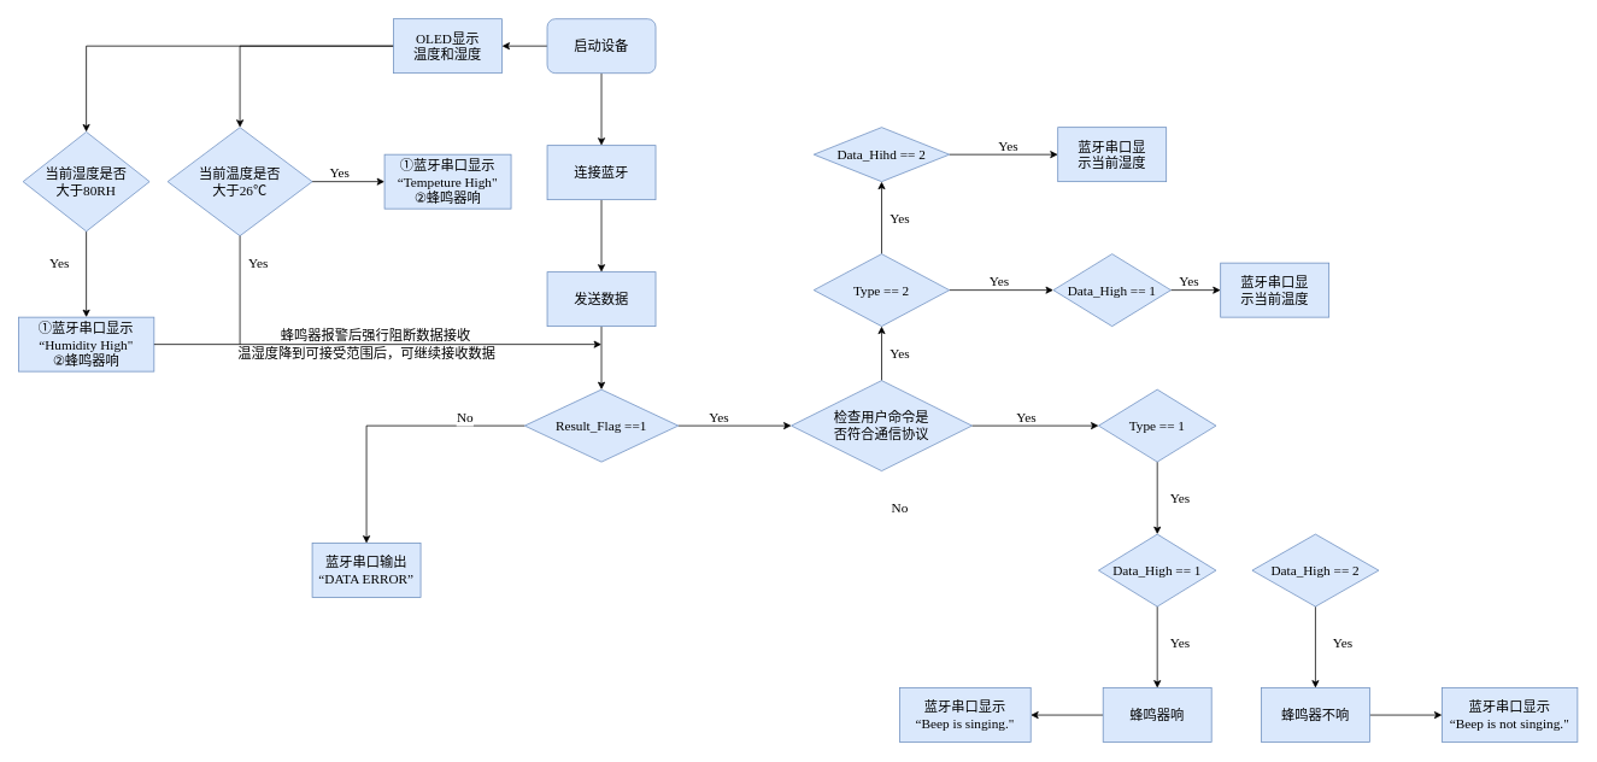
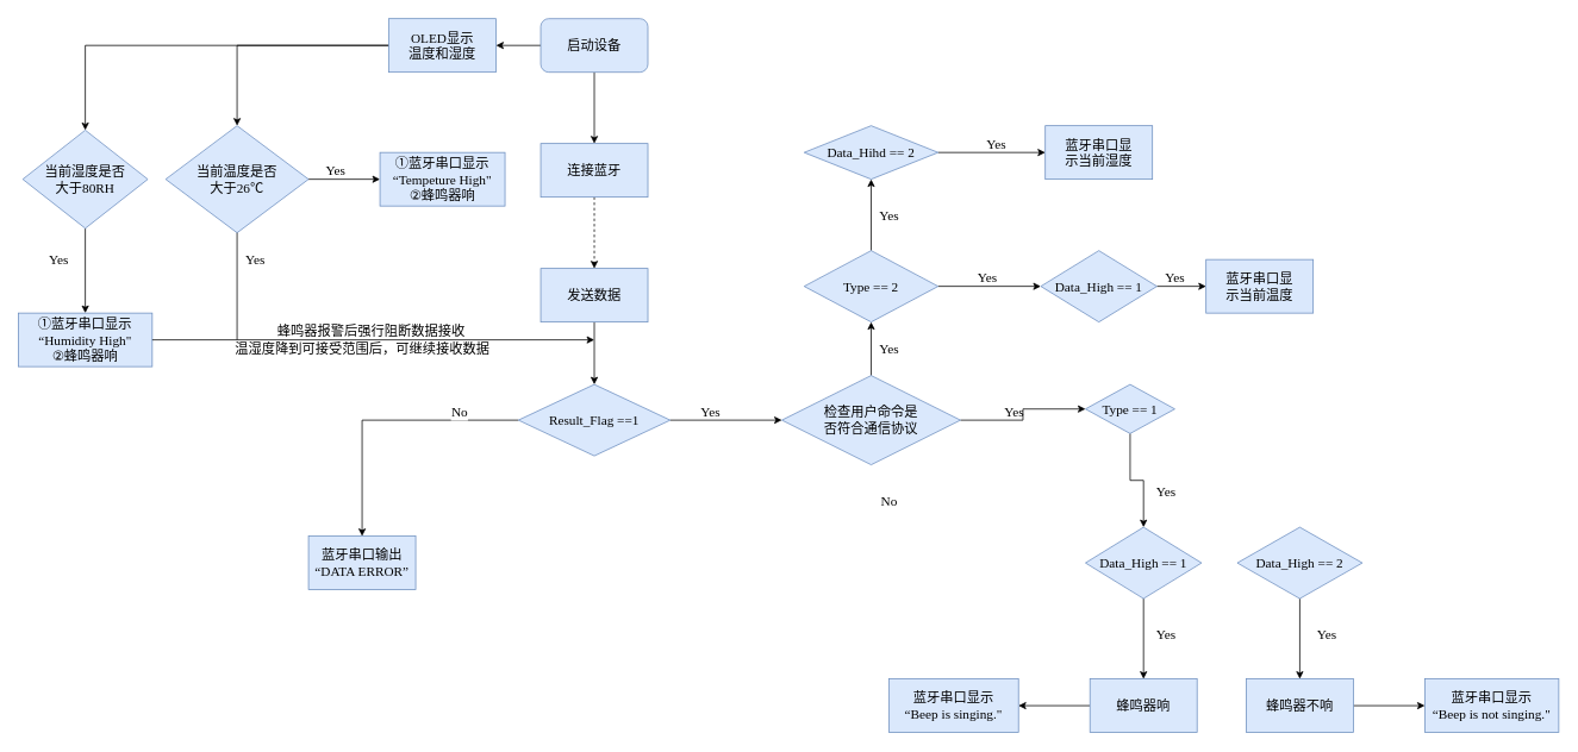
  <mxCell id="0" />
  <mxCell id="1" parent="0" />
  <mxCell id="2" value="" style="edgeStyle=orthogonalEdgeStyle;rounded=0;orthogonalLoop=1;jettySize=auto;html=1;fontFamily=Comic Sans MS;fontSize=15;" edge="1" parent="1" source="4" target="6"><mxGeometry relative="1" as="geometry" /></mxCell>
  <mxCell id="3" value="" style="edgeStyle=orthogonalEdgeStyle;rounded=0;orthogonalLoop=1;jettySize=auto;html=1;fontFamily=Comic Sans MS;fontSize=15;" edge="1" parent="1" source="4" target="9"><mxGeometry relative="1" as="geometry" /></mxCell>
  <mxCell id="4" value="启动设备" style="whiteSpace=wrap;html=1;fontFamily=Comic Sans MS;fontSize=15;fillColor=#dae8fc;strokeColor=#6c8ebf;rounded=1;" vertex="1" parent="1"><mxGeometry x="605" y="20" width="120" height="60" as="geometry" /></mxCell>
- <mxCell id="5" value="" style="edgeStyle=orthogonalEdgeStyle;rounded=0;orthogonalLoop=1;jettySize=auto;html=1;fontFamily=Comic Sans MS;fontSize=15;" edge="1" parent="1" source="6" target="11"><mxGeometry relative="1" as="geometry" /></mxCell>
+ <mxCell id="5" value="" style="edgeStyle=orthogonalEdgeStyle;rounded=0;orthogonalLoop=1;jettySize=auto;html=1;fontFamily=Comic Sans MS;fontSize=15;dashed=1;" edge="1" parent="1" source="6" target="11"><mxGeometry relative="1" as="geometry" /></mxCell>
  <mxCell id="6" value="连接蓝牙" style="whiteSpace=wrap;html=1;fontSize=15;fontFamily=Comic Sans MS;fillColor=#dae8fc;strokeColor=#6c8ebf;rounded=0;" vertex="1" parent="1"><mxGeometry x="605" y="160" width="120" height="60" as="geometry" /></mxCell>
  <mxCell id="7" value="" style="edgeStyle=orthogonalEdgeStyle;rounded=0;orthogonalLoop=1;jettySize=auto;html=1;fontFamily=Comic Sans MS;fontSize=15;" edge="1" parent="1" source="9" target="53"><mxGeometry relative="1" as="geometry" /></mxCell>
  <mxCell id="8" value="" style="edgeStyle=orthogonalEdgeStyle;rounded=0;orthogonalLoop=1;jettySize=auto;html=1;fontFamily=Comic Sans MS;fontSize=15;" edge="1" parent="1" source="9" target="57"><mxGeometry relative="1" as="geometry" /></mxCell>
  <mxCell id="9" value="OLED显示&lt;br&gt;温度和湿度" style="whiteSpace=wrap;html=1;fontSize=15;fontFamily=Comic Sans MS;fillColor=#dae8fc;strokeColor=#6c8ebf;rounded=0;" vertex="1" parent="1"><mxGeometry x="435" y="20" width="120" height="60" as="geometry" /></mxCell>
  <mxCell id="10" value="" style="edgeStyle=orthogonalEdgeStyle;rounded=0;orthogonalLoop=1;jettySize=auto;html=1;fontFamily=Comic Sans MS;fontSize=15;" edge="1" parent="1" source="11" target="15"><mxGeometry relative="1" as="geometry" /></mxCell>
  <mxCell id="11" value="发送数据" style="whiteSpace=wrap;html=1;fontSize=15;fontFamily=Comic Sans MS;fillColor=#dae8fc;strokeColor=#6c8ebf;rounded=0;" vertex="1" parent="1"><mxGeometry x="605" y="300" width="120" height="60" as="geometry" /></mxCell>
  <mxCell id="12" value="" style="edgeStyle=orthogonalEdgeStyle;rounded=0;orthogonalLoop=1;jettySize=auto;html=1;fontFamily=Comic Sans MS;fontSize=15;" edge="1" parent="1" source="15" target="16"><mxGeometry relative="1" as="geometry" /></mxCell>
  <mxCell id="13" value="No" style="edgeLabel;html=1;align=center;verticalAlign=middle;resizable=0;points=[];fontSize=15;fontFamily=Comic Sans MS;" vertex="1" connectable="0" parent="12"><mxGeometry x="-0.559" y="-4" relative="1" as="geometry"><mxPoint y="-6" as="offset" /></mxGeometry></mxCell>
  <mxCell id="14" value="" style="edgeStyle=orthogonalEdgeStyle;rounded=0;orthogonalLoop=1;jettySize=auto;html=1;fontFamily=Comic Sans MS;fontSize=15;" edge="1" parent="1" source="15" target="20"><mxGeometry relative="1" as="geometry" /></mxCell>
  <mxCell id="15" value="Result_Flag ==1" style="rhombus;whiteSpace=wrap;html=1;fontSize=15;fontFamily=Comic Sans MS;fillColor=#dae8fc;strokeColor=#6c8ebf;rounded=0;" vertex="1" parent="1"><mxGeometry x="580" y="430" width="170" height="80" as="geometry" /></mxCell>
  <mxCell id="16" value="蓝牙串口输出&lt;br&gt;“DATA ERROR”" style="whiteSpace=wrap;html=1;fontSize=15;fontFamily=Comic Sans MS;fillColor=#dae8fc;strokeColor=#6c8ebf;rounded=0;" vertex="1" parent="1"><mxGeometry x="345" y="600" width="120" height="60" as="geometry" /></mxCell>
  <mxCell id="17" value="Yes" style="text;html=1;align=center;verticalAlign=middle;resizable=0;points=[];autosize=1;strokeColor=none;fillColor=none;fontSize=15;fontFamily=Comic Sans MS;" vertex="1" parent="1"><mxGeometry x="775" y="450" width="40" height="20" as="geometry" /></mxCell>
  <mxCell id="18" value="" style="edgeStyle=orthogonalEdgeStyle;rounded=0;orthogonalLoop=1;jettySize=auto;html=1;fontFamily=Comic Sans MS;fontSize=15;" edge="1" parent="1" source="20" target="23"><mxGeometry relative="1" as="geometry" /></mxCell>
  <mxCell id="19" value="" style="edgeStyle=orthogonalEdgeStyle;rounded=0;orthogonalLoop=1;jettySize=auto;html=1;fontFamily=Comic Sans MS;fontSize=15;" edge="1" parent="1" source="20" target="40"><mxGeometry relative="1" as="geometry" /></mxCell>
  <mxCell id="20" value="检查用户命令是&lt;br&gt;否符合通信协议" style="rhombus;whiteSpace=wrap;html=1;fontSize=15;fontFamily=Comic Sans MS;fillColor=#dae8fc;strokeColor=#6c8ebf;rounded=0;" vertex="1" parent="1"><mxGeometry x="875" y="420" width="200" height="100" as="geometry" /></mxCell>
  <mxCell id="21" value="No" style="text;html=1;align=center;verticalAlign=middle;resizable=0;points=[];autosize=1;strokeColor=none;fillColor=none;fontSize=15;fontFamily=Comic Sans MS;" vertex="1" parent="1"><mxGeometry x="975" y="550" width="40" height="20" as="geometry" /></mxCell>
  <mxCell id="22" value="" style="edgeStyle=orthogonalEdgeStyle;rounded=0;orthogonalLoop=1;jettySize=auto;html=1;fontFamily=Comic Sans MS;fontSize=15;" edge="1" parent="1" source="23" target="26"><mxGeometry relative="1" as="geometry" /></mxCell>
- <mxCell id="23" value="Type == 1" style="rhombus;whiteSpace=wrap;html=1;fontSize=15;fontFamily=Comic Sans MS;fillColor=#dae8fc;strokeColor=#6c8ebf;rounded=0;" vertex="1" parent="1"><mxGeometry x="1215" y="430" width="130" height="80" as="geometry" /></mxCell>
+ <mxCell id="23" value="Type == 1" style="rhombus;whiteSpace=wrap;html=1;fontSize=15;fontFamily=Comic Sans MS;fillColor=#dae8fc;strokeColor=#6c8ebf;rounded=0;" vertex="1" parent="1"><mxGeometry x="1215" y="430" width="100" height="55" as="geometry" /></mxCell>
  <mxCell id="24" value="Yes" style="text;html=1;align=center;verticalAlign=middle;resizable=0;points=[];autosize=1;strokeColor=none;fillColor=none;fontSize=15;fontFamily=Comic Sans MS;" vertex="1" parent="1"><mxGeometry x="1115" y="450" width="40" height="20" as="geometry" /></mxCell>
  <mxCell id="25" value="" style="edgeStyle=orthogonalEdgeStyle;rounded=0;orthogonalLoop=1;jettySize=auto;html=1;fontFamily=Comic Sans MS;fontSize=15;" edge="1" parent="1" source="26" target="29"><mxGeometry relative="1" as="geometry" /></mxCell>
  <mxCell id="26" value="Data_High == 1" style="rhombus;whiteSpace=wrap;html=1;fontSize=15;fontFamily=Comic Sans MS;fillColor=#dae8fc;strokeColor=#6c8ebf;rounded=0;" vertex="1" parent="1"><mxGeometry x="1215" y="590" width="130" height="80" as="geometry" /></mxCell>
  <mxCell id="27" value="Yes" style="text;html=1;align=center;verticalAlign=middle;resizable=0;points=[];autosize=1;strokeColor=none;fillColor=none;fontSize=15;fontFamily=Comic Sans MS;" vertex="1" parent="1"><mxGeometry x="1285" y="540" width="40" height="20" as="geometry" /></mxCell>
  <mxCell id="28" value="" style="edgeStyle=orthogonalEdgeStyle;rounded=0;orthogonalLoop=1;jettySize=auto;html=1;fontFamily=Comic Sans MS;fontSize=15;" edge="1" parent="1" source="29" target="30"><mxGeometry relative="1" as="geometry" /></mxCell>
  <mxCell id="29" value="蜂鸣器响" style="whiteSpace=wrap;html=1;fontSize=15;fontFamily=Comic Sans MS;fillColor=#dae8fc;strokeColor=#6c8ebf;rounded=0;" vertex="1" parent="1"><mxGeometry x="1220" y="760" width="120" height="60" as="geometry" /></mxCell>
  <mxCell id="30" value="蓝牙串口显示&lt;br&gt;“Beep is singing.&quot;" style="whiteSpace=wrap;html=1;fontSize=15;fontFamily=Comic Sans MS;fillColor=#dae8fc;strokeColor=#6c8ebf;rounded=0;" vertex="1" parent="1"><mxGeometry x="995" y="760" width="145" height="60" as="geometry" /></mxCell>
  <mxCell id="31" value="" style="edgeStyle=orthogonalEdgeStyle;rounded=0;orthogonalLoop=1;jettySize=auto;html=1;fontFamily=Comic Sans MS;fontSize=15;" edge="1" parent="1" source="32" target="34"><mxGeometry relative="1" as="geometry" /></mxCell>
  <mxCell id="32" value="&lt;span style=&quot;&quot;&gt;Data_High == 2&lt;/span&gt;" style="rhombus;whiteSpace=wrap;html=1;fontSize=15;fontFamily=Comic Sans MS;fillColor=#dae8fc;strokeColor=#6c8ebf;rounded=0;" vertex="1" parent="1"><mxGeometry x="1385" y="590" width="140" height="80" as="geometry" /></mxCell>
  <mxCell id="33" value="" style="edgeStyle=orthogonalEdgeStyle;rounded=0;orthogonalLoop=1;jettySize=auto;html=1;fontFamily=Comic Sans MS;fontSize=15;" edge="1" parent="1" source="34" target="35"><mxGeometry relative="1" as="geometry" /></mxCell>
  <mxCell id="34" value="蜂鸣器不响" style="whiteSpace=wrap;html=1;fontSize=15;fontFamily=Comic Sans MS;fillColor=#dae8fc;strokeColor=#6c8ebf;rounded=0;" vertex="1" parent="1"><mxGeometry x="1395" y="760" width="120" height="60" as="geometry" /></mxCell>
  <mxCell id="35" value="蓝牙串口显示&lt;br&gt;“Beep is not singing.&quot;" style="whiteSpace=wrap;html=1;fontSize=15;fontFamily=Comic Sans MS;fillColor=#dae8fc;strokeColor=#6c8ebf;rounded=0;" vertex="1" parent="1"><mxGeometry x="1595" y="760" width="150" height="60" as="geometry" /></mxCell>
  <mxCell id="36" value="Yes" style="text;html=1;align=center;verticalAlign=middle;resizable=0;points=[];autosize=1;strokeColor=none;fillColor=none;fontSize=15;fontFamily=Comic Sans MS;" vertex="1" parent="1"><mxGeometry x="1285" y="700" width="40" height="20" as="geometry" /></mxCell>
  <mxCell id="37" value="Yes" style="text;html=1;align=center;verticalAlign=middle;resizable=0;points=[];autosize=1;strokeColor=none;fillColor=none;fontSize=15;fontFamily=Comic Sans MS;" vertex="1" parent="1"><mxGeometry x="1465" y="700" width="40" height="20" as="geometry" /></mxCell>
  <mxCell id="38" value="" style="edgeStyle=orthogonalEdgeStyle;rounded=0;orthogonalLoop=1;jettySize=auto;html=1;fontFamily=Comic Sans MS;fontSize=15;" edge="1" parent="1" source="40" target="43"><mxGeometry relative="1" as="geometry" /></mxCell>
  <mxCell id="39" value="" style="edgeStyle=orthogonalEdgeStyle;rounded=0;orthogonalLoop=1;jettySize=auto;html=1;fontFamily=Comic Sans MS;fontSize=15;" edge="1" parent="1" source="40" target="48"><mxGeometry relative="1" as="geometry" /></mxCell>
  <mxCell id="40" value="Type == 2" style="rhombus;whiteSpace=wrap;html=1;fontSize=15;fontFamily=Comic Sans MS;fillColor=#dae8fc;strokeColor=#6c8ebf;rounded=0;" vertex="1" parent="1"><mxGeometry x="900" y="280" width="150" height="80" as="geometry" /></mxCell>
  <mxCell id="41" value="Yes" style="text;html=1;align=center;verticalAlign=middle;resizable=0;points=[];autosize=1;strokeColor=none;fillColor=none;fontSize=15;fontFamily=Comic Sans MS;" vertex="1" parent="1"><mxGeometry x="975" y="380" width="40" height="20" as="geometry" /></mxCell>
  <mxCell id="42" value="" style="edgeStyle=orthogonalEdgeStyle;rounded=0;orthogonalLoop=1;jettySize=auto;html=1;fontFamily=Comic Sans MS;fontSize=15;" edge="1" parent="1" source="43" target="45"><mxGeometry relative="1" as="geometry" /></mxCell>
  <mxCell id="43" value="Data_High == 1" style="rhombus;whiteSpace=wrap;html=1;fontSize=15;fontFamily=Comic Sans MS;fillColor=#dae8fc;strokeColor=#6c8ebf;rounded=0;" vertex="1" parent="1"><mxGeometry x="1165" y="280" width="130" height="80" as="geometry" /></mxCell>
  <mxCell id="44" value="Yes" style="text;html=1;align=center;verticalAlign=middle;resizable=0;points=[];autosize=1;strokeColor=none;fillColor=none;fontSize=15;fontFamily=Comic Sans MS;" vertex="1" parent="1"><mxGeometry x="1085" y="300" width="40" height="20" as="geometry" /></mxCell>
  <mxCell id="45" value="蓝牙串口显&lt;br&gt;示当前温度" style="whiteSpace=wrap;html=1;fontSize=15;fontFamily=Comic Sans MS;fillColor=#dae8fc;strokeColor=#6c8ebf;rounded=0;" vertex="1" parent="1"><mxGeometry x="1350" y="290" width="120" height="60" as="geometry" /></mxCell>
  <mxCell id="46" value="Yes" style="text;html=1;align=center;verticalAlign=middle;resizable=0;points=[];autosize=1;strokeColor=none;fillColor=none;fontSize=15;fontFamily=Comic Sans MS;" vertex="1" parent="1"><mxGeometry x="1295" y="300" width="40" height="20" as="geometry" /></mxCell>
  <mxCell id="47" value="" style="edgeStyle=orthogonalEdgeStyle;rounded=0;orthogonalLoop=1;jettySize=auto;html=1;fontFamily=Comic Sans MS;fontSize=15;" edge="1" parent="1" source="48" target="50"><mxGeometry relative="1" as="geometry" /></mxCell>
  <mxCell id="48" value="Data_Hihd == 2" style="rhombus;whiteSpace=wrap;html=1;fontSize=15;fontFamily=Comic Sans MS;fillColor=#dae8fc;strokeColor=#6c8ebf;rounded=0;" vertex="1" parent="1"><mxGeometry x="900" y="140" width="150" height="60" as="geometry" /></mxCell>
  <mxCell id="49" value="Yes" style="text;html=1;align=center;verticalAlign=middle;resizable=0;points=[];autosize=1;strokeColor=none;fillColor=none;fontSize=15;fontFamily=Comic Sans MS;" vertex="1" parent="1"><mxGeometry x="1095" y="150" width="40" height="20" as="geometry" /></mxCell>
  <mxCell id="50" value="蓝牙串口显&lt;br&gt;示当前湿度" style="whiteSpace=wrap;html=1;fontSize=15;fontFamily=Comic Sans MS;fillColor=#dae8fc;strokeColor=#6c8ebf;rounded=0;" vertex="1" parent="1"><mxGeometry x="1170" y="140" width="120" height="60" as="geometry" /></mxCell>
  <mxCell id="51" value="Yes" style="text;html=1;align=center;verticalAlign=middle;resizable=0;points=[];autosize=1;strokeColor=none;fillColor=none;fontSize=15;fontFamily=Comic Sans MS;" vertex="1" parent="1"><mxGeometry x="975" y="230" width="40" height="20" as="geometry" /></mxCell>
  <mxCell id="52" value="" style="edgeStyle=orthogonalEdgeStyle;rounded=0;orthogonalLoop=1;jettySize=auto;html=1;fontFamily=Comic Sans MS;fontSize=15;" edge="1" parent="1" source="53" target="54"><mxGeometry relative="1" as="geometry" /></mxCell>
  <mxCell id="53" value="当前温度是否&lt;br&gt;大于26℃" style="rhombus;whiteSpace=wrap;html=1;fontSize=15;fontFamily=Comic Sans MS;fillColor=#dae8fc;strokeColor=#6c8ebf;rounded=0;" vertex="1" parent="1"><mxGeometry x="185" y="140" width="160" height="120" as="geometry" /></mxCell>
  <mxCell id="54" value="①蓝牙串口显示&lt;br&gt;“Tempeture High&quot;&lt;br&gt;②蜂鸣器响" style="whiteSpace=wrap;html=1;fontSize=15;fontFamily=Comic Sans MS;fillColor=#dae8fc;strokeColor=#6c8ebf;rounded=0;" vertex="1" parent="1"><mxGeometry x="425" y="170" width="140" height="60" as="geometry" /></mxCell>
  <mxCell id="55" value="Yes" style="text;html=1;align=center;verticalAlign=middle;resizable=0;points=[];autosize=1;strokeColor=none;fillColor=none;fontSize=15;fontFamily=Comic Sans MS;" vertex="1" parent="1"><mxGeometry x="355" y="180" width="40" height="20" as="geometry" /></mxCell>
  <mxCell id="56" value="" style="edgeStyle=orthogonalEdgeStyle;rounded=0;orthogonalLoop=1;jettySize=auto;html=1;fontFamily=Comic Sans MS;fontSize=15;" edge="1" parent="1" source="57" target="58"><mxGeometry relative="1" as="geometry" /></mxCell>
  <mxCell id="57" value="当前湿度是否&lt;br&gt;大于80RH" style="rhombus;whiteSpace=wrap;html=1;fontSize=15;fontFamily=Comic Sans MS;fillColor=#dae8fc;strokeColor=#6c8ebf;rounded=0;" vertex="1" parent="1"><mxGeometry x="25" y="145" width="140" height="110" as="geometry" /></mxCell>
  <mxCell id="58" value="&lt;span style=&quot;&quot;&gt;①蓝牙串口显示&lt;/span&gt;&lt;br style=&quot;&quot;&gt;&lt;span style=&quot;&quot;&gt;“Humidity High&quot;&lt;/span&gt;&lt;br style=&quot;&quot;&gt;&lt;span style=&quot;&quot;&gt;②蜂鸣器响&lt;/span&gt;" style="whiteSpace=wrap;html=1;fontSize=15;fontFamily=Comic Sans MS;fillColor=#dae8fc;strokeColor=#6c8ebf;rounded=0;" vertex="1" parent="1"><mxGeometry x="20" y="350" width="150" height="60" as="geometry" /></mxCell>
  <mxCell id="59" value="Yes" style="text;html=1;align=center;verticalAlign=middle;resizable=0;points=[];autosize=1;strokeColor=none;fillColor=none;fontSize=15;fontFamily=Comic Sans MS;" vertex="1" parent="1"><mxGeometry x="45" y="280" width="40" height="20" as="geometry" /></mxCell>
  <mxCell id="60" value="" style="endArrow=classic;html=1;rounded=0;fontFamily=Comic Sans MS;fontSize=15;exitX=1;exitY=0.5;exitDx=0;exitDy=0;" edge="1" parent="1" source="58"><mxGeometry width="50" height="50" relative="1" as="geometry"><mxPoint x="355" y="450" as="sourcePoint" /><mxPoint x="665" y="380" as="targetPoint" /></mxGeometry></mxCell>
  <mxCell id="61" value="" style="endArrow=none;html=1;rounded=0;fontFamily=Comic Sans MS;fontSize=15;entryX=0.5;entryY=1;entryDx=0;entryDy=0;" edge="1" parent="1" target="53"><mxGeometry width="50" height="50" relative="1" as="geometry"><mxPoint x="265" y="380" as="sourcePoint" /><mxPoint x="405" y="400" as="targetPoint" /></mxGeometry></mxCell>
  <mxCell id="62" value="Yes" style="text;html=1;align=center;verticalAlign=middle;resizable=0;points=[];autosize=1;strokeColor=none;fillColor=none;fontSize=15;fontFamily=Comic Sans MS;" vertex="1" parent="1"><mxGeometry x="265" y="280" width="40" height="20" as="geometry" /></mxCell>
  <mxCell id="63" value="蜂鸣器报警后强行阻断数据接收" style="text;html=1;align=center;verticalAlign=middle;resizable=0;points=[];autosize=1;strokeColor=none;fillColor=none;fontSize=15;fontFamily=Comic Sans MS;" vertex="1" parent="1"><mxGeometry x="300" y="360" width="230" height="20" as="geometry" /></mxCell>
  <mxCell id="64" value="温湿度降到可接受范围后，可继续接收数据" style="text;html=1;align=center;verticalAlign=middle;resizable=0;points=[];autosize=1;strokeColor=none;fillColor=none;fontSize=15;fontFamily=Comic Sans MS;" vertex="1" parent="1"><mxGeometry x="255" y="380" width="300" height="20" as="geometry" /></mxCell>
